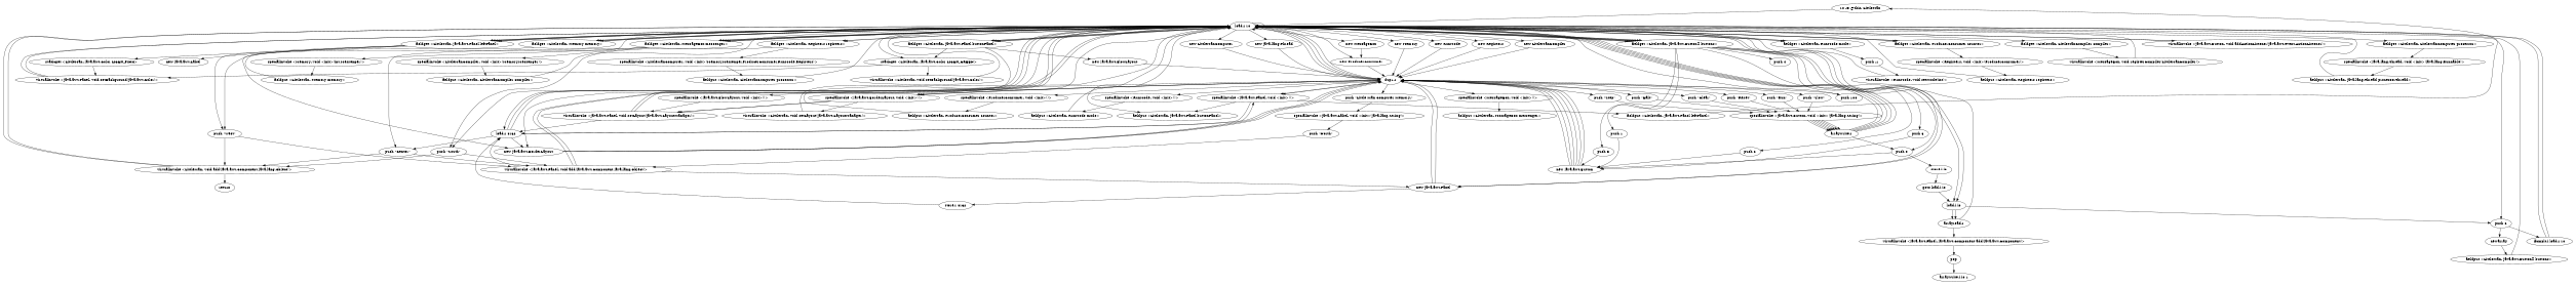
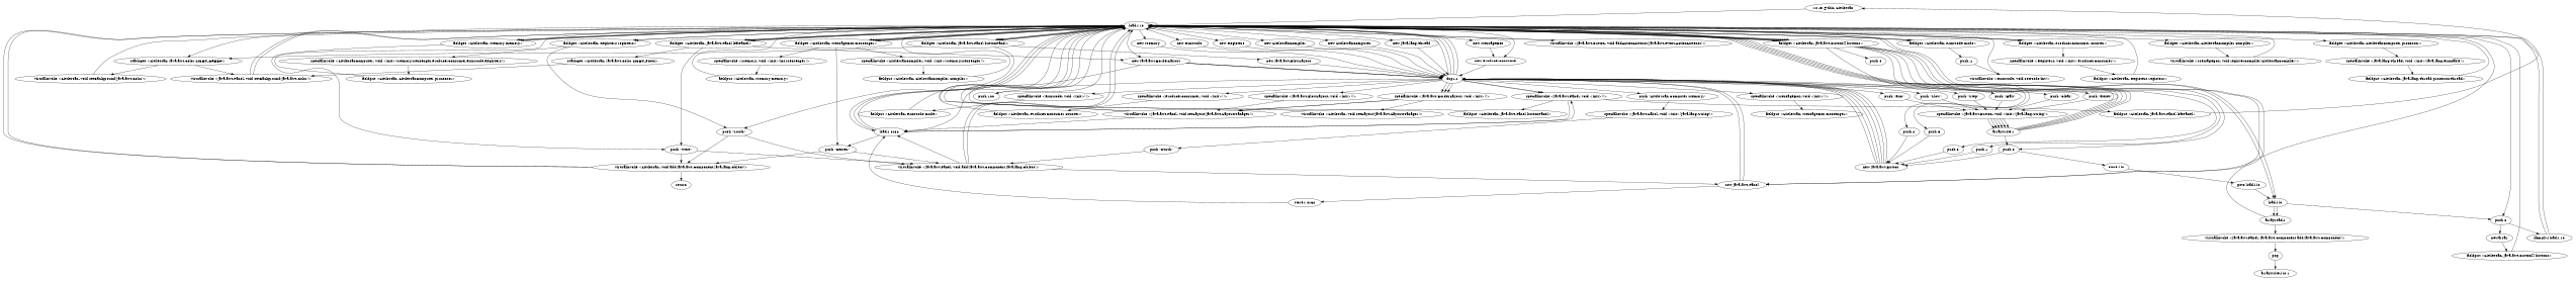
  digraph {
    "r0 := @this: LittleMan"
    "load.r r0"
    "new ProducerConsumer"
    "new MessageBox"
    "new Memory"
    "fieldget <LittleMan: MessageBox messenger>"
    "new RunMode"
    "fieldget <LittleMan: RunMode mode>"
    "new Registers"
    "fieldget <LittleMan: ProducerConsumer counter>"
    "new LittleManCompiler"
    "fieldget <LittleMan: Memory memory>"
    "fieldget <LittleMan: LittleManCompiler compiler>"
    "new LittleManComputer"
    "fieldget <LittleMan: Registers registers>"
    "new java.lang.Thread"
    "fieldget <LittleMan: LittleManComputer processor>"
    "new java.awt.Panel"
    "fieldget <LittleMan: java.awt.Panel leftPanel>"
    "new java.awt.BorderLayout"
    "load.r $r32"
    "fieldget <LittleMan: java.awt.Panel buttonPanel>"
    "staticget <LittleMan: java.awt.Color LIGHT_GREEN>"
    "push 6"
    "fieldget <LittleMan: java.awt.Button[] buttons>"
    "virtualinvoke <java.awt.Button: void addActionListener(java.awt.event.ActionListener)>"
    "dup1.r"
    "specialinvoke <Memory: void <init>(int,Messenger)>"
    "specialinvoke <LittleManCompiler: void <init>(Memory,Messenger)>"
    "push \"Center\""
    "push -1"
    "specialinvoke <Registers: void <init>(ProducerConsumer)>"
    "push \"West\""
    "virtualinvoke <MessageBox: void registerCompiler(LittleManCompiler)>"
    "specialinvoke <LittleManComputer: void <init>(Memory,Messenger,ProducerConsumer,RunMode,Registers)>"
    "push \"South\""
    "specialinvoke <java.lang.Thread: void <init>(java.lang.Runnable)>"
    "store.r $r32"
    "staticget <LittleMan: java.awt.Color LIGHT_PINK>"
-   "new java.awt.Label"
    "specialinvoke <java.awt.Panel: void <init>()>"
    "new java.awt.FlowLayout"
    "virtualinvoke <java.awt.Panel: void setBackground(java.awt.Color)>"
    "virtualinvoke <LittleMan: void setBackground(java.awt.Color)>"
    newarray
    "ifcmplt.i load.r r0"
    "push 0"
    "push 1"
    "push 2"
    "push 3"
    "push 4"
    "push 5"
    "load.i i0"
    "specialinvoke <ProducerConsumer: void <init>()>"
    "specialinvoke <MessageBox: void <init>()>"
    "push 100"
    "specialinvoke <RunMode: void <init>()>"
    "specialinvoke <java.awt.BorderLayout: void <init>()>"
    "push \"Little Man Computer Memory:\""
    "specialinvoke <java.awt.FlowLayout: void <init>()>"
    "push \"Clear\""
    "push \"Reset\""
    "push \"Run\""
    "push \"Slow\""
    "push \"Step\""
    "push \"Halt\""
    "fieldput <LittleMan: ProducerConsumer counter>"
    "fieldput <LittleMan: MessageBox messenger>"
    "fieldput <LittleMan: RunMode mode>"
    "fieldput <LittleMan: java.awt.Panel leftPanel>"
    "fieldput <LittleMan: java.awt.Panel buttonPanel>"
    "virtualinvoke <java.awt.Panel: void setLayout(java.awt.LayoutManager)>"
    "virtualinvoke <LittleMan: void setLayout(java.awt.LayoutManager)>"
    "specialinvoke <java.awt.Label: void <init>(java.lang.String)>"
    "specialinvoke <java.awt.Button: void <init>(java.lang.String)>"
    "fieldput <LittleMan: Memory memory>"
    "fieldput <LittleMan: LittleManCompiler compiler>"
    "virtualinvoke <java.awt.Panel: void add(java.awt.Component,java.lang.Object)>"
    "virtualinvoke <LittleMan: void add(java.awt.Component,java.lang.Object)>"
    "virtualinvoke <RunMode: void setMode(int)>"
    "fieldput <LittleMan: Registers registers>"
    "fieldput <LittleMan: LittleManComputer processor>"
    "fieldput <LittleMan: java.lang.Thread processorThread>"
    "push \"North\""
    return
    "fieldput <LittleMan: java.awt.Button[] buttons>"
    "new java.awt.Button"
    "store.i i0"
    "arrayread.r"
    "goto load.i i0"
    "arraywrite.r"
    "virtualinvoke <java.awt.Panel: java.awt.Component add(java.awt.Component)>"
    pop
    n94 [label="arraywrite.i i0 1"]
    "r0 := @this: LittleMan" -> "load.r r0"
    "load.r r0" -> "load.r r0"
    "load.r r0" -> "load.r r0"
    "load.r r0" -> "new ProducerConsumer"
    "load.r r0" -> "new MessageBox"
    "load.r r0" -> "new Memory"
    "load.r r0" -> "fieldget <LittleMan: MessageBox messenger>"
    "load.r r0" -> "fieldget <LittleMan: MessageBox messenger>"
    "load.r r0" -> "fieldget <LittleMan: MessageBox messenger>"
    "load.r r0" -> "fieldget <LittleMan: MessageBox messenger>"
    "load.r r0" -> "fieldget <LittleMan: MessageBox messenger>"
    "load.r r0" -> "new RunMode"
    "load.r r0" -> "fieldget <LittleMan: RunMode mode>"
    "load.r r0" -> "fieldget <LittleMan: RunMode mode>"
    "load.r r0" -> "new Registers"
    "load.r r0" -> "fieldget <LittleMan: ProducerConsumer counter>"
    "load.r r0" -> "fieldget <LittleMan: ProducerConsumer counter>"
    "load.r r0" -> "new LittleManCompiler"
    "load.r r0" -> "fieldget <LittleMan: Memory memory>"
    "load.r r0" -> "fieldget <LittleMan: Memory memory>"
    "load.r r0" -> "fieldget <LittleMan: Memory memory>"
    "load.r r0" -> "fieldget <LittleMan: LittleManCompiler compiler>"
    "load.r r0" -> "new LittleManComputer"
    "load.r r0" -> "fieldget <LittleMan: Registers registers>"
    "load.r r0" -> "fieldget <LittleMan: Registers registers>"
    "load.r r0" -> "new java.lang.Thread"
    "load.r r0" -> "fieldget <LittleMan: LittleManComputer processor>"
    "load.r r0" -> "new java.awt.Panel"
    "load.r r0" -> "new java.awt.Panel"
    "load.r r0" -> "fieldget <LittleMan: java.awt.Panel leftPanel>"
    "load.r r0" -> "fieldget <LittleMan: java.awt.Panel leftPanel>"
    "load.r r0" -> "fieldget <LittleMan: java.awt.Panel leftPanel>"
    "load.r r0" -> "fieldget <LittleMan: java.awt.Panel leftPanel>"
    "load.r r0" -> "fieldget <LittleMan: java.awt.Panel leftPanel>"
    "load.r r0" -> "new java.awt.BorderLayout"
    "load.r r0" -> "load.r $r32"
    "load.r r0" -> "fieldget <LittleMan: java.awt.Panel buttonPanel>"
    "load.r r0" -> "fieldget <LittleMan: java.awt.Panel buttonPanel>"
    "load.r r0" -> "fieldget <LittleMan: java.awt.Panel buttonPanel>"
    "load.r r0" -> "fieldget <LittleMan: java.awt.Panel buttonPanel>"
    "load.r r0" -> "staticget <LittleMan: java.awt.Color LIGHT_GREEN>"
    "load.r r0" -> "push 6"
    "load.r r0" -> "fieldget <LittleMan: java.awt.Button[] buttons>"
    "load.r r0" -> "fieldget <LittleMan: java.awt.Button[] buttons>"
    "load.r r0" -> "fieldget <LittleMan: java.awt.Button[] buttons>"
    "load.r r0" -> "fieldget <LittleMan: java.awt.Button[] buttons>"
    "load.r r0" -> "fieldget <LittleMan: java.awt.Button[] buttons>"
    "load.r r0" -> "fieldget <LittleMan: java.awt.Button[] buttons>"
    "load.r r0" -> "fieldget <LittleMan: java.awt.Button[] buttons>"
    "load.r r0" -> "fieldget <LittleMan: java.awt.Button[] buttons>"
    "load.r r0" -> "virtualinvoke <java.awt.Button: void addActionListener(java.awt.event.ActionListener)>"
    "new ProducerConsumer" -> "dup1.r"
    "new MessageBox" -> "new ProducerConsumer"
    "new Memory" -> "dup1.r"
    "fieldget <LittleMan: MessageBox messenger>" -> "load.r r0"
    "fieldget <LittleMan: MessageBox messenger>" -> "load.r r0"
    "fieldget <LittleMan: MessageBox messenger>" -> "specialinvoke <Memory: void <init>(int,Messenger)>"
    "fieldget <LittleMan: MessageBox messenger>" -> "specialinvoke <LittleManCompiler: void <init>(Memory,Messenger)>"
    "fieldget <LittleMan: MessageBox messenger>" -> "push \"Center\""
    "new RunMode" -> "dup1.r"
    "fieldget <LittleMan: RunMode mode>" -> "load.r r0"
    "fieldget <LittleMan: RunMode mode>" -> "push -1"
    "new Registers" -> "dup1.r"
    "fieldget <LittleMan: ProducerConsumer counter>" -> "load.r r0"
    "fieldget <LittleMan: ProducerConsumer counter>" -> "specialinvoke <Registers: void <init>(ProducerConsumer)>"
    "new LittleManCompiler" -> "dup1.r"
    "fieldget <LittleMan: Memory memory>" -> "load.r r0"
    "fieldget <LittleMan: Memory memory>" -> "load.r r0"
    "fieldget <LittleMan: Memory memory>" -> "push \"West\""
    "fieldget <LittleMan: LittleManCompiler compiler>" -> "virtualinvoke <MessageBox: void registerCompiler(LittleManCompiler)>"
    "new LittleManComputer" -> "dup1.r"
    "fieldget <LittleMan: Registers registers>" -> "specialinvoke <LittleManComputer: void <init>(Memory,Messenger,ProducerConsumer,RunMode,Registers)>"
    "fieldget <LittleMan: Registers registers>" -> "push \"South\""
    "new java.lang.Thread" -> "dup1.r"
    "fieldget <LittleMan: LittleManComputer processor>" -> "specialinvoke <java.lang.Thread: void <init>(java.lang.Runnable)>"
    "new java.awt.Panel" -> "dup1.r"
    "new java.awt.Panel" -> "dup1.r"
    "new java.awt.Panel" -> "store.r $r32"
    "fieldget <LittleMan: java.awt.Panel leftPanel>" -> "load.r r0"
    "fieldget <LittleMan: java.awt.Panel leftPanel>" -> "new java.awt.BorderLayout"
    "fieldget <LittleMan: java.awt.Panel leftPanel>" -> "push \"West\""
    "fieldget <LittleMan: java.awt.Panel leftPanel>" -> "staticget <LittleMan: java.awt.Color LIGHT_PINK>"
-   "fieldget <LittleMan: java.awt.Panel leftPanel>" -> "new java.awt.Label"
    "new java.awt.BorderLayout" -> "dup1.r"
    "new java.awt.BorderLayout" -> "dup1.r"
    "new java.awt.BorderLayout" -> "dup1.r"
    "load.r $r32" -> "load.r r0"
    "load.r $r32" -> "load.r r0"
-   "load.r $r32" -> "new java.awt.BorderLayout"
+   "new java.awt.BorderLayout" -> "load.r $r32"
    "load.r $r32" -> "push \"Center\""
    "load.r $r32" -> "specialinvoke <java.awt.Panel: void <init>()>"
    "fieldget <LittleMan: java.awt.Panel buttonPanel>" -> "load.r r0"
    "fieldget <LittleMan: java.awt.Panel buttonPanel>" -> "staticget <LittleMan: java.awt.Color LIGHT_GREEN>"
    "fieldget <LittleMan: java.awt.Panel buttonPanel>" -> "push \"South\""
    "fieldget <LittleMan: java.awt.Panel buttonPanel>" -> "new java.awt.FlowLayout"
    "staticget <LittleMan: java.awt.Color LIGHT_GREEN>" -> "virtualinvoke <java.awt.Panel: void setBackground(java.awt.Color)>"
    "staticget <LittleMan: java.awt.Color LIGHT_GREEN>" -> "virtualinvoke <LittleMan: void setBackground(java.awt.Color)>"
    "push 6" -> newarray
    "push 6" -> "ifcmplt.i load.r r0"
    "fieldget <LittleMan: java.awt.Button[] buttons>" -> "push 0"
    "fieldget <LittleMan: java.awt.Button[] buttons>" -> "push 1"
    "fieldget <LittleMan: java.awt.Button[] buttons>" -> "push 2"
    "fieldget <LittleMan: java.awt.Button[] buttons>" -> "push 3"
    "fieldget <LittleMan: java.awt.Button[] buttons>" -> "push 4"
    "fieldget <LittleMan: java.awt.Button[] buttons>" -> "push 5"
    "fieldget <LittleMan: java.awt.Button[] buttons>" -> "load.i i0"
    "fieldget <LittleMan: java.awt.Button[] buttons>" -> "load.i i0"
    "virtualinvoke <java.awt.Button: void addActionListener(java.awt.event.ActionListener)>" -> "load.r r0"
    "dup1.r" -> "load.r r0"
    "dup1.r" -> "load.r r0"
    "dup1.r" -> "load.r r0"
    "dup1.r" -> "load.r r0"
    "dup1.r" -> "specialinvoke <java.awt.Panel: void <init>()>"
    "dup1.r" -> "specialinvoke <java.awt.Panel: void <init>()>"
    "dup1.r" -> "specialinvoke <ProducerConsumer: void <init>()>"
    "dup1.r" -> "specialinvoke <MessageBox: void <init>()>"
    "dup1.r" -> "push 100"
    "dup1.r" -> "specialinvoke <RunMode: void <init>()>"
    "dup1.r" -> "specialinvoke <java.awt.BorderLayout: void <init>()>"
    "dup1.r" -> "specialinvoke <java.awt.BorderLayout: void <init>()>"
    "dup1.r" -> "specialinvoke <java.awt.BorderLayout: void <init>()>"
    "dup1.r" -> "push \"Little Man Computer Memory:\""
    "dup1.r" -> "specialinvoke <java.awt.FlowLayout: void <init>()>"
    "dup1.r" -> "push \"Clear\""
    "dup1.r" -> "push \"Reset\""
    "dup1.r" -> "push \"Run\""
    "dup1.r" -> "push \"Slow\""
    "dup1.r" -> "push \"Step\""
    "dup1.r" -> "push \"Halt\""
    "specialinvoke <Memory: void <init>(int,Messenger)>" -> "fieldput <LittleMan: Memory memory>"
    "specialinvoke <LittleManCompiler: void <init>(Memory,Messenger)>" -> "fieldput <LittleMan: LittleManCompiler compiler>"
    "push \"Center\"" -> "virtualinvoke <java.awt.Panel: void add(java.awt.Component,java.lang.Object)>"
    "push \"Center\"" -> "virtualinvoke <LittleMan: void add(java.awt.Component,java.lang.Object)>"
    "push -1" -> "virtualinvoke <RunMode: void setMode(int)>"
    "specialinvoke <Registers: void <init>(ProducerConsumer)>" -> "fieldput <LittleMan: Registers registers>"
    "push \"West\"" -> "virtualinvoke <java.awt.Panel: void add(java.awt.Component,java.lang.Object)>"
    "push \"West\"" -> "virtualinvoke <LittleMan: void add(java.awt.Component,java.lang.Object)>"
    "virtualinvoke <MessageBox: void registerCompiler(LittleManCompiler)>" -> "load.r r0"
    "specialinvoke <LittleManComputer: void <init>(Memory,Messenger,ProducerConsumer,RunMode,Registers)>" -> "fieldput <LittleMan: LittleManComputer processor>"
    "push \"South\"" -> "virtualinvoke <java.awt.Panel: void add(java.awt.Component,java.lang.Object)>"
    "push \"South\"" -> "virtualinvoke <LittleMan: void add(java.awt.Component,java.lang.Object)>"
    "specialinvoke <java.lang.Thread: void <init>(java.lang.Runnable)>" -> "fieldput <LittleMan: java.lang.Thread processorThread>"
    "store.r $r32" -> "load.r $r32"
    "staticget <LittleMan: java.awt.Color LIGHT_PINK>" -> "virtualinvoke <java.awt.Panel: void setBackground(java.awt.Color)>"
    "specialinvoke <java.awt.Panel: void <init>()>" -> "load.r $r32"
    "specialinvoke <java.awt.Panel: void <init>()>" -> "fieldput <LittleMan: java.awt.Panel leftPanel>"
    "specialinvoke <java.awt.Panel: void <init>()>" -> "fieldput <LittleMan: java.awt.Panel buttonPanel>"
    "new java.awt.FlowLayout" -> "dup1.r"
    "virtualinvoke <java.awt.Panel: void setBackground(java.awt.Color)>" -> "load.r r0"
    "virtualinvoke <java.awt.Panel: void setBackground(java.awt.Color)>" -> "load.r r0"
    "virtualinvoke <LittleMan: void setBackground(java.awt.Color)>" -> "load.r r0"
    newarray -> "fieldput <LittleMan: java.awt.Button[] buttons>"
    "ifcmplt.i load.r r0" -> "load.r r0"
    "ifcmplt.i load.r r0" -> "load.r r0"
    "push 0" -> "new java.awt.Button"
    "push 0" -> "store.i i0"
    "push 1" -> "new java.awt.Button"
    "push 2" -> "new java.awt.Button"
    "push 3" -> "new java.awt.Button"
    "push 5" -> "new java.awt.Button"
    "load.i i0" -> "push 6"
    "load.i i0" -> "arrayread.r"
    "load.i i0" -> "arrayread.r"
    "specialinvoke <ProducerConsumer: void <init>()>" -> "fieldput <LittleMan: ProducerConsumer counter>"
    "specialinvoke <MessageBox: void <init>()>" -> "fieldput <LittleMan: MessageBox messenger>"
    "push 100" -> "load.r r0"
    "specialinvoke <RunMode: void <init>()>" -> "fieldput <LittleMan: RunMode mode>"
    "specialinvoke <java.awt.BorderLayout: void <init>()>" -> "virtualinvoke <java.awt.Panel: void setLayout(java.awt.LayoutManager)>"
    "specialinvoke <java.awt.BorderLayout: void <init>()>" -> "virtualinvoke <java.awt.Panel: void setLayout(java.awt.LayoutManager)>"
    "specialinvoke <java.awt.BorderLayout: void <init>()>" -> "virtualinvoke <LittleMan: void setLayout(java.awt.LayoutManager)>"
    "push \"Little Man Computer Memory:\"" -> "specialinvoke <java.awt.Label: void <init>(java.lang.String)>"
    "specialinvoke <java.awt.FlowLayout: void <init>()>" -> "virtualinvoke <java.awt.Panel: void setLayout(java.awt.LayoutManager)>"
    "push \"Clear\"" -> "specialinvoke <java.awt.Button: void <init>(java.lang.String)>"
    "push \"Reset\"" -> "specialinvoke <java.awt.Button: void <init>(java.lang.String)>"
    "push \"Run\"" -> "specialinvoke <java.awt.Button: void <init>(java.lang.String)>"
    "push \"Slow\"" -> "specialinvoke <java.awt.Button: void <init>(java.lang.String)>"
    "push \"Step\"" -> "specialinvoke <java.awt.Button: void <init>(java.lang.String)>"
    "push \"Halt\"" -> "specialinvoke <java.awt.Button: void <init>(java.lang.String)>"
    "fieldput <LittleMan: ProducerConsumer counter>" -> "load.r r0"
    "fieldput <LittleMan: RunMode mode>" -> "load.r r0"
    "fieldput <LittleMan: java.awt.Panel leftPanel>" -> "r0 := @this: LittleMan"
-   "load.r r0" -> "fieldput <LittleMan: java.awt.Panel buttonPanel>"
+   "fieldput <LittleMan: java.awt.Panel buttonPanel>" -> "load.r r0"
    "virtualinvoke <java.awt.Panel: void setLayout(java.awt.LayoutManager)>" -> "load.r r0"
    "virtualinvoke <java.awt.Panel: void setLayout(java.awt.LayoutManager)>" -> "load.r r0"
    "virtualinvoke <java.awt.Panel: void setLayout(java.awt.LayoutManager)>" -> "load.r $r32"
    "virtualinvoke <LittleMan: void setLayout(java.awt.LayoutManager)>" -> "load.r r0"
    "specialinvoke <java.awt.Label: void <init>(java.lang.String)>" -> "push \"North\""
    "specialinvoke <java.awt.Button: void <init>(java.lang.String)>" -> "arraywrite.r"
    "specialinvoke <java.awt.Button: void <init>(java.lang.String)>" -> "arraywrite.r"
    "specialinvoke <java.awt.Button: void <init>(java.lang.String)>" -> "arraywrite.r"
    "specialinvoke <java.awt.Button: void <init>(java.lang.String)>" -> "arraywrite.r"
    "specialinvoke <java.awt.Button: void <init>(java.lang.String)>" -> "arraywrite.r"
    "specialinvoke <java.awt.Button: void <init>(java.lang.String)>" -> "arraywrite.r"
    "fieldput <LittleMan: Memory memory>" -> "load.r r0"
    "fieldput <LittleMan: LittleManCompiler compiler>" -> "load.r r0"
    "virtualinvoke <java.awt.Panel: void add(java.awt.Component,java.lang.Object)>" -> "load.r r0"
    "virtualinvoke <java.awt.Panel: void add(java.awt.Component,java.lang.Object)>" -> "load.r r0"
    "virtualinvoke <java.awt.Panel: void add(java.awt.Component,java.lang.Object)>" -> "new java.awt.Panel"
    "virtualinvoke <java.awt.Panel: void add(java.awt.Component,java.lang.Object)>" -> "load.r $r32"
    "virtualinvoke <LittleMan: void add(java.awt.Component,java.lang.Object)>" -> "load.r r0"
    "virtualinvoke <LittleMan: void add(java.awt.Component,java.lang.Object)>" -> "load.r r0"
    "virtualinvoke <LittleMan: void add(java.awt.Component,java.lang.Object)>" -> return
    "virtualinvoke <RunMode: void setMode(int)>" -> "load.r r0"
    "fieldput <LittleMan: Registers registers>" -> "load.r r0"
    "fieldput <LittleMan: LittleManComputer processor>" -> "load.r r0"
    "fieldput <LittleMan: java.lang.Thread processorThread>" -> "load.r r0"
    "push \"North\"" -> "virtualinvoke <java.awt.Panel: void add(java.awt.Component,java.lang.Object)>"
    "fieldput <LittleMan: java.awt.Button[] buttons>" -> "load.r r0"
    "new java.awt.Button" -> "dup1.r"
    "new java.awt.Button" -> "dup1.r"
    "new java.awt.Button" -> "dup1.r"
    "new java.awt.Button" -> "dup1.r"
    "new java.awt.Button" -> "dup1.r"
    "new java.awt.Button" -> "dup1.r"
    "store.i i0" -> "goto load.i i0"
    "arrayread.r" -> "load.r r0"
    "arrayread.r" -> "virtualinvoke <java.awt.Panel: java.awt.Component add(java.awt.Component)>"
    "goto load.i i0" -> "load.i i0"
    "arraywrite.r" -> "load.r r0"
    "arraywrite.r" -> "load.r r0"
    "arraywrite.r" -> "load.r r0"
    "arraywrite.r" -> "load.r r0"
    "arraywrite.r" -> "load.r r0"
    "arraywrite.r" -> "push 0"
    "virtualinvoke <java.awt.Panel: java.awt.Component add(java.awt.Component)>" -> pop
    pop -> n94
  }
